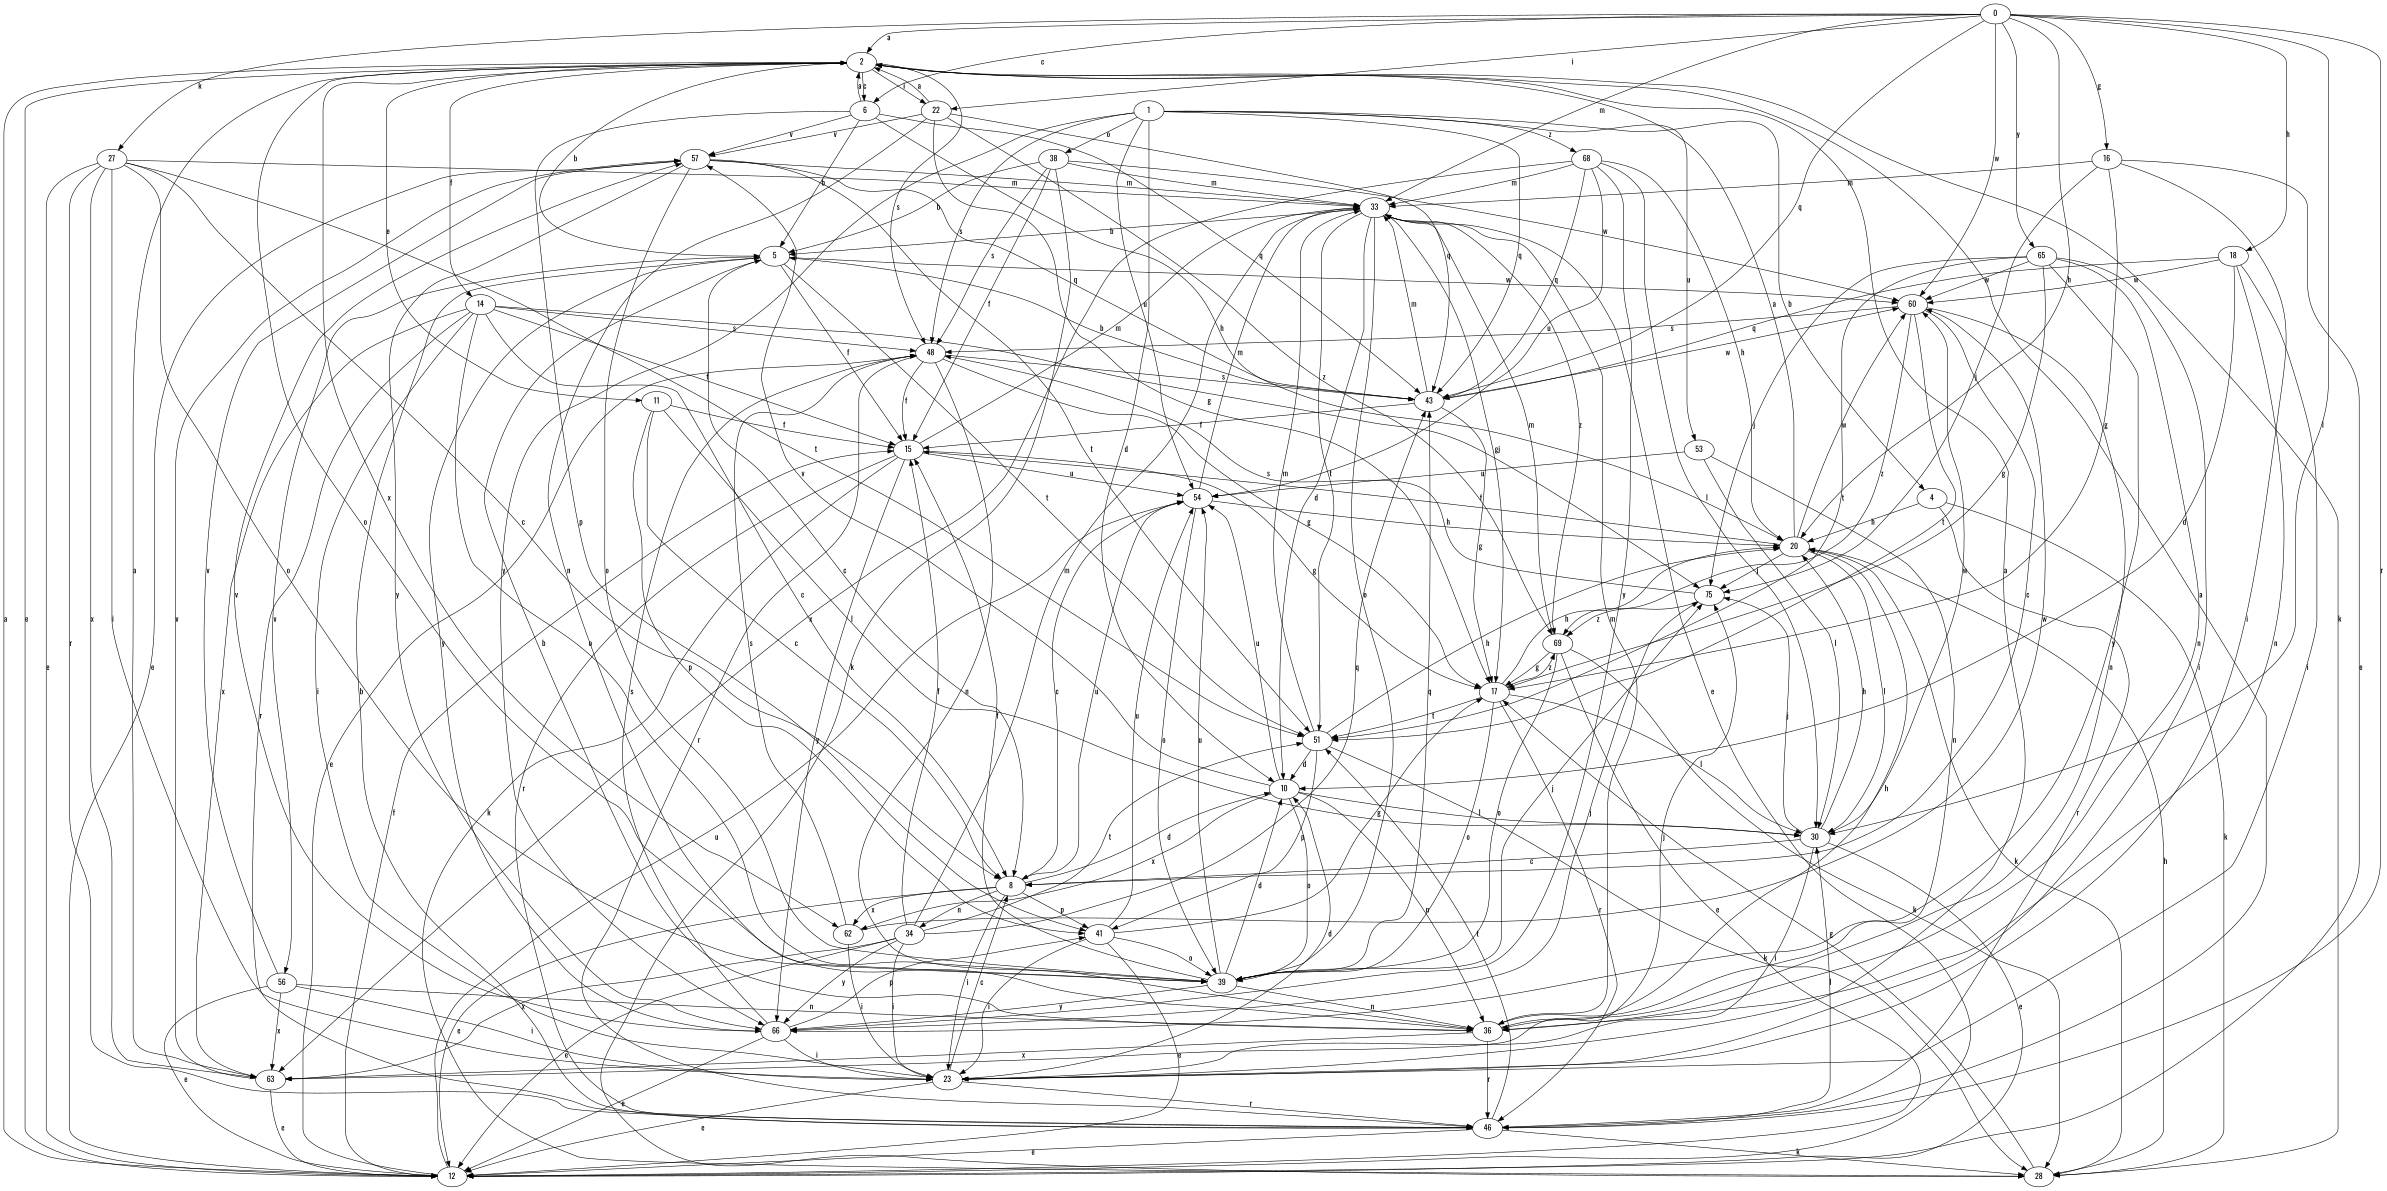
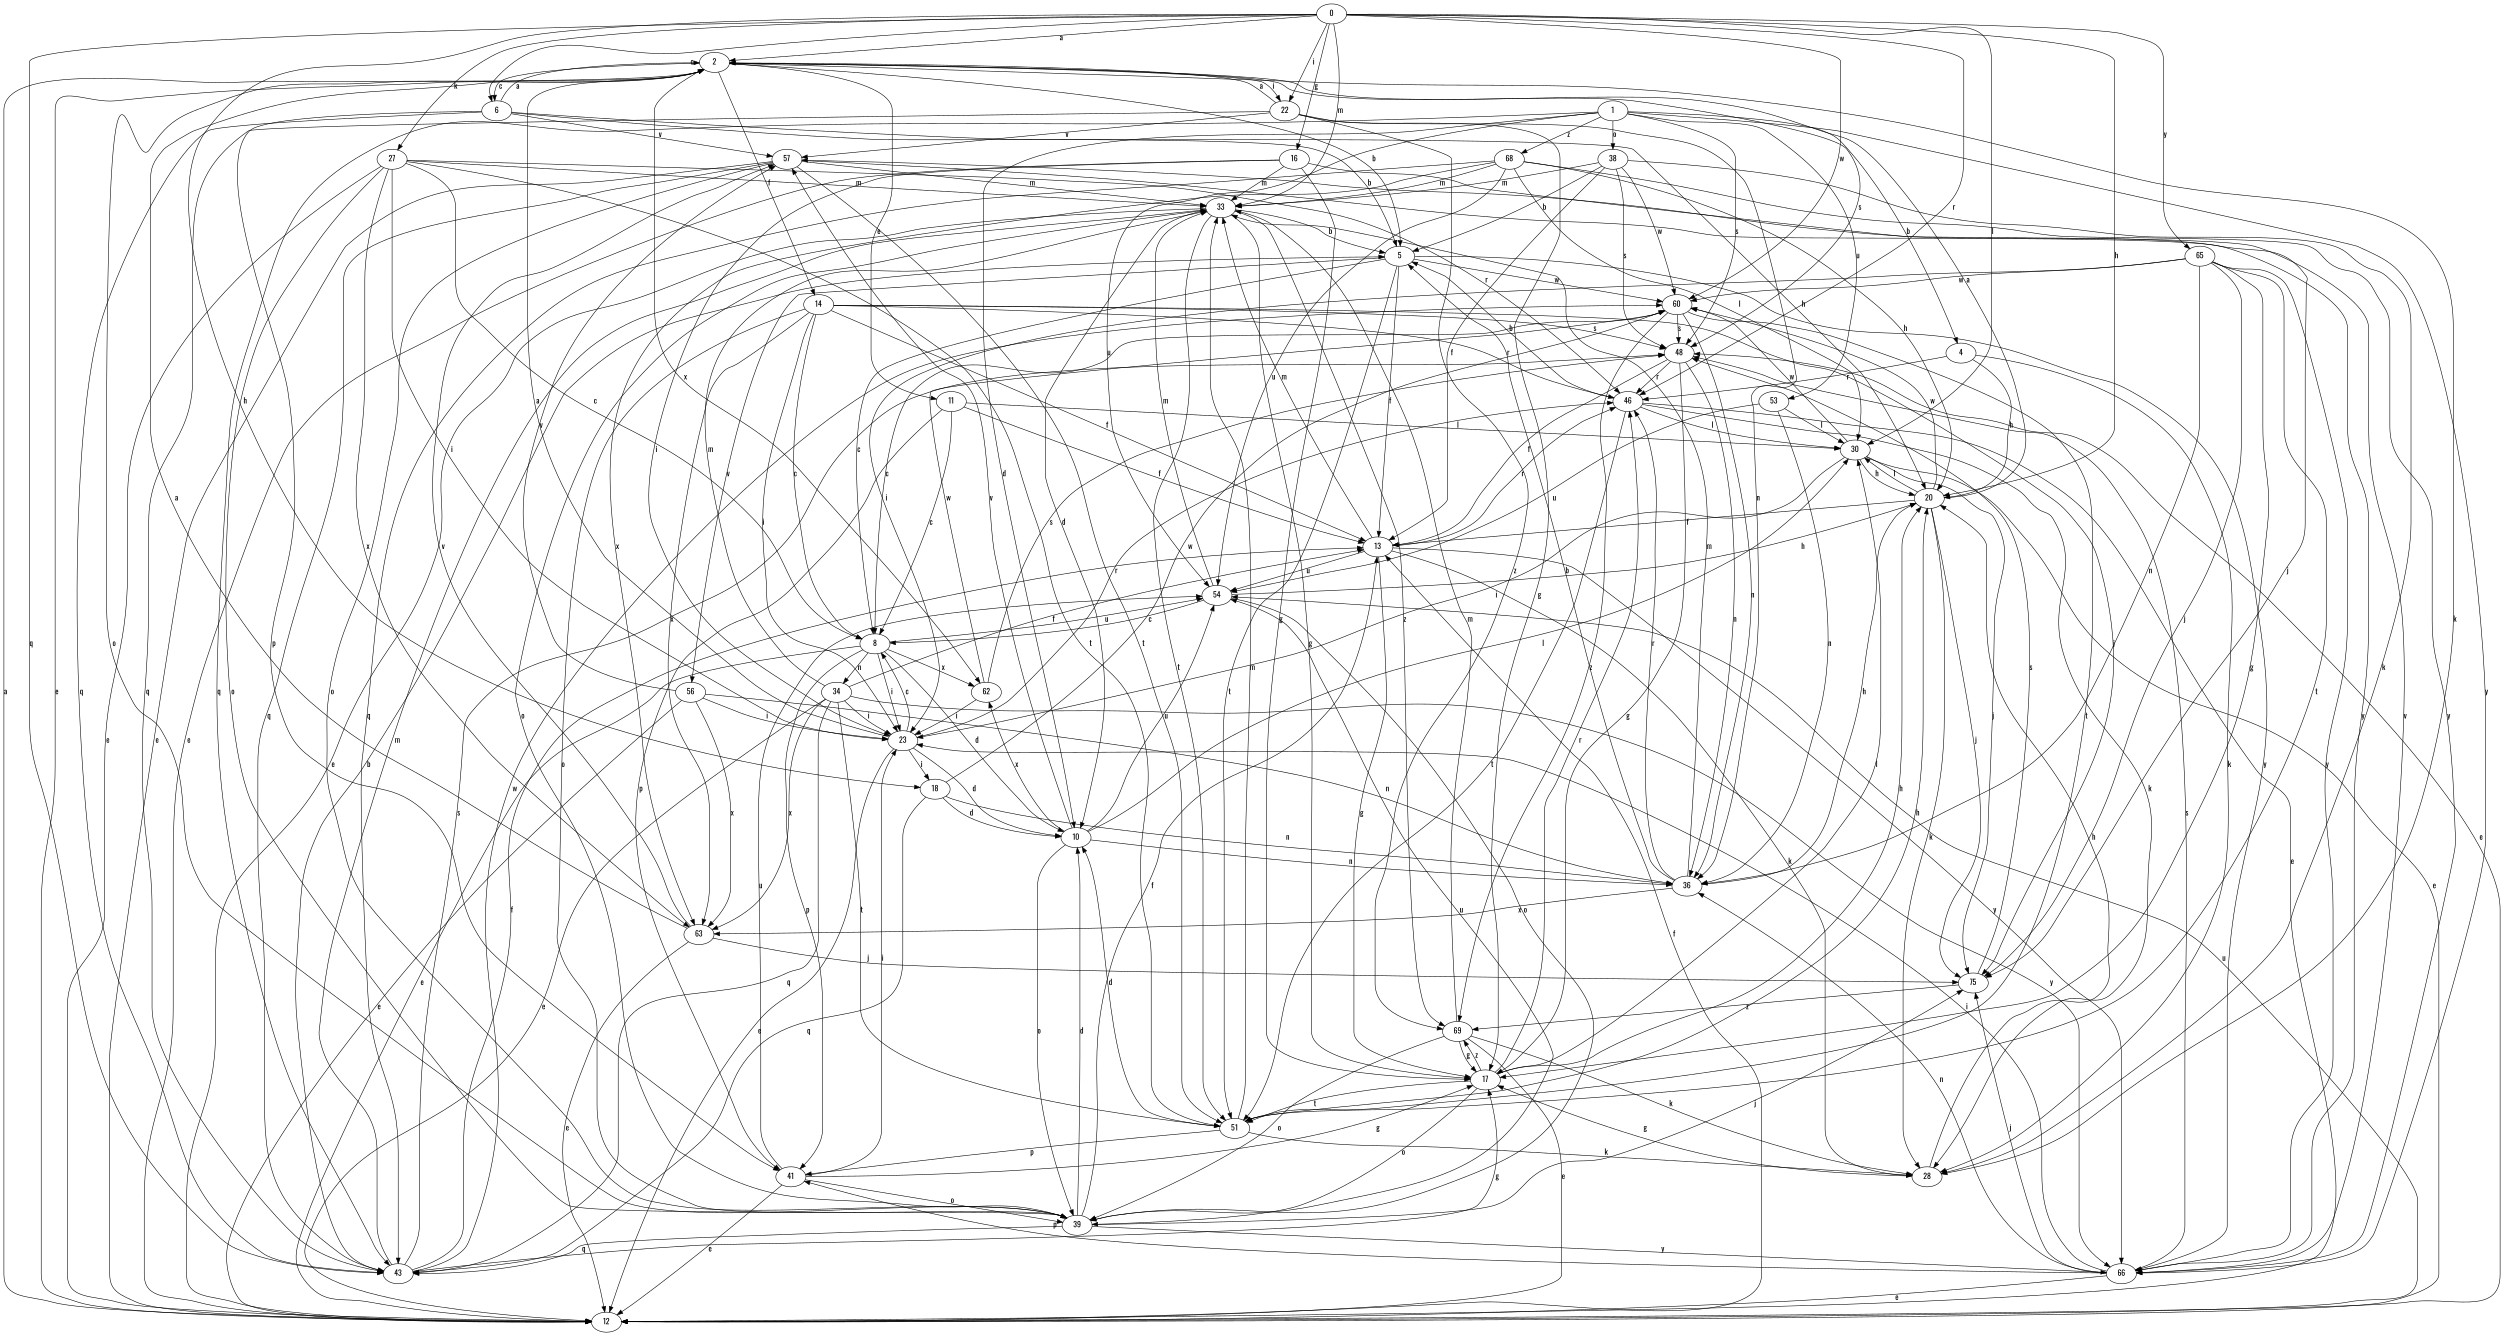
  strict digraph {
    fontname=Oswald
    node [fontname=Oswald]
    edge [fontname=Oswald]
    0
    2
    6
    16
    18
    20
    22
    27
    30
    33
    43
    46
    60
    65
    48
    5
    11
    12
    14
    28
    39
    62
    41
    57
    23
    n26 [label=75]
    17
    10
    36
-   15
+   15 [label=13]
    69
    8
    51
    63
    66
    1
    4
    38
    53
    54
    68
    56
    34
    0 -> 2 [label=a]
    0 -> 6 [label=c]
    0 -> 16 [label=g]
    0 -> 18 [label=h]
    0 -> 20 [label=h]
    0 -> 22 [label=i]
    0 -> 27 [label=k]
    0 -> 30 [label=l]
    0 -> 33 [label=m]
    0 -> 43 [label=q]
    0 -> 46 [label=r]
    0 -> 60 [label=w]
    0 -> 65 [label=y]
    2 -> 6 [label=c]
    2 -> 22 [label=i]
    2 -> 48 [label=s]
    2 -> 5 [label=b]
    2 -> 11 [label=e]
    2 -> 12 [label=e]
    2 -> 14 [label=f]
    2 -> 28 [label=k]
    2 -> 39 [label=o]
    2 -> 62 [label=x]
    6 -> 2 [label=a]
    6 -> 20 [label=h]
    6 -> 43 [label=q]
    6 -> 5 [label=b]
    6 -> 41 [label=p]
    6 -> 57 [label=v]
    16 -> 33 [label=m]
    16 -> 12 [label=e]
    16 -> 23 [label=i]
    16 -> n26 [label=j]
    16 -> 17 [label=g]
    18 -> 43 [label=q]
    18 -> 60 [label=w]
-   18 -> 23 [label=i]
+   23 -> 18 [label=i]
    18 -> 10 [label=d]
    18 -> 36 [label=n]
    20 -> 2 [label=a]
    20 -> 30 [label=l]
    20 -> 60 [label=w]
    20 -> 28 [label=k]
    20 -> n26 [label=j]
    20 -> 15 [label=f]
    22 -> 2 [label=a]
    22 -> 43 [label=q]
    22 -> 57 [label=v]
    22 -> 17 [label=g]
    22 -> 36 [label=n]
    22 -> 69 [label=z]
    27 -> 33 [label=m]
    27 -> 46 [label=r]
    27 -> 12 [label=e]
    27 -> 39 [label=o]
    27 -> 23 [label=i]
    27 -> 8 [label=c]
    27 -> 51 [label=t]
    27 -> 63 [label=x]
    30 -> 20 [label=h]
    30 -> 60 [label=w]
    30 -> 12 [label=e]
    30 -> 23 [label=i]
    30 -> n26 [label=j]
-   30 -> 8 [label=c]
    33 -> 5 [label=b]
    33 -> 12 [label=e]
    33 -> 39 [label=o]
    33 -> 17 [label=g]
    33 -> 10 [label=d]
    33 -> 69 [label=z]
    33 -> 51 [label=t]
    43 -> 33 [label=m]
    43 -> 60 [label=w]
-   48 -> 43 [label=s]
+   43 -> 48 [label=s]
    43 -> 5 [label=b]
    43 -> 17 [label=g]
    43 -> 15 [label=f]
-   46 -> 2 [label=a]
    46 -> 30 [label=l]
    46 -> 5 [label=b]
    46 -> 12 [label=e]
    46 -> 28 [label=k]
    46 -> 51 [label=t]
    60 -> 48 [label=s]
    60 -> 36 [label=n]
    60 -> 69 [label=z]
    60 -> 8 [label=c]
    60 -> 51 [label=t]
    65 -> 60 [label=w]
    65 -> 23 [label=i]
    65 -> n26 [label=j]
    65 -> 17 [label=g]
    65 -> 36 [label=n]
    65 -> 51 [label=t]
    65 -> 66 [label=y]
    48 -> 46 [label=r]
    48 -> 17 [label=g]
    48 -> 36 [label=n]
    48 -> 15 [label=f]
    5 -> 60 [label=w]
    5 -> 15 [label=f]
    5 -> 8 [label=c]
    5 -> 51 [label=t]
    5 -> 66 [label=y]
    5 -> 56 [label=v]
    11 -> 30 [label=l]
    11 -> 41 [label=p]
    11 -> 15 [label=f]
    11 -> 8 [label=c]
    12 -> 2 [label=a]
    12 -> 48 [label=e]
    12 -> 15 [label=f]
    12 -> 54 [label=u]
    14 -> 46 [label=r]
    14 -> 48 [label=s]
    14 -> 39 [label=o]
    14 -> 23 [label=i]
    14 -> n26 [label=j]
    14 -> 15 [label=f]
    14 -> 8 [label=c]
    14 -> 63 [label=x]
    28 -> 20 [label=h]
    28 -> 17 [label=g]
    39 -> 43 [label=q]
    39 -> n26 [label=j]
    39 -> 10 [label=d]
    39 -> 15 [label=f]
    39 -> 66 [label=y]
    39 -> 54 [label=u]
    62 -> 60 [label=w]
    62 -> 48 [label=s]
    62 -> 23 [label=i]
    41 -> 12 [label=e]
    41 -> 39 [label=o]
    41 -> 23 [label=i]
    41 -> 17 [label=g]
    41 -> 54 [label=u]
    57 -> 33 [label=m]
    57 -> 43 [label=q]
    57 -> 12 [label=e]
    57 -> 39 [label=o]
    57 -> 51 [label=t]
    57 -> 66 [label=y]
    23 -> 2 [label=a]
    23 -> 46 [label=r]
    23 -> 12 [label=e]
    23 -> 10 [label=d]
    23 -> 8 [label=c]
    n26 -> 48 [label=s]
    n26 -> 69 [label=z]
    17 -> 20 [label=h]
    17 -> 30 [label=l]
    17 -> 46 [label=r]
    17 -> 39 [label=o]
    17 -> 69 [label=z]
    17 -> 51 [label=t]
    10 -> 30 [label=l]
    10 -> 39 [label=o]
    10 -> 62 [label=x]
    10 -> 57 [label=v]
    10 -> 36 [label=n]
    10 -> 54 [label=u]
    36 -> 20 [label=h]
    36 -> 33 [label=m]
    36 -> 46 [label=r]
    36 -> 5 [label=b]
    36 -> 63 [label=x]
    15 -> 33 [label=m]
    15 -> 46 [label=r]
    15 -> 28 [label=k]
    15 -> 17 [label=g]
    15 -> 66 [label=y]
    15 -> 54 [label=u]
    69 -> 33 [label=m]
    69 -> 12 [label=e]
    69 -> 28 [label=k]
    69 -> 39 [label=o]
    69 -> 17 [label=g]
    8 -> 12 [label=e]
    8 -> 62 [label=x]
    8 -> 41 [label=p]
    8 -> 23 [label=i]
    8 -> 10 [label=d]
    8 -> 54 [label=u]
    8 -> 34 [label=n]
    51 -> 20 [label=h]
    51 -> 33 [label=m]
    51 -> 28 [label=k]
    51 -> 41 [label=p]
    51 -> 10 [label=d]
    63 -> 2 [label=a]
    63 -> 12 [label=e]
    63 -> 57 [label=v]
    63 -> n26 [label=j]
    66 -> 48 [label=s]
    66 -> 12 [label=e]
    66 -> 41 [label=p]
    66 -> 57 [label=v]
    66 -> 23 [label=i]
    66 -> n26 [label=j]
-   39 -> 36 [label=n]
+   66 -> 36 [label=n]
    1 -> 43 [label=q]
    1 -> 48 [label=s]
    1 -> 10 [label=d]
    1 -> 66 [label=y]
    1 -> 4 [label=b]
    1 -> 38 [label=o]
    1 -> 53 [label=u]
    1 -> 54 [label=u]
    1 -> 68 [label=z]
    4 -> 20 [label=h]
    4 -> 46 [label=r]
    4 -> 28 [label=k]
    38 -> 33 [label=m]
    38 -> 60 [label=w]
    38 -> 48 [label=s]
    38 -> 5 [label=b]
    38 -> 28 [label=k]
    38 -> 15 [label=f]
    53 -> 30 [label=l]
    53 -> 36 [label=n]
    53 -> 54 [label=u]
    54 -> 20 [label=h]
    54 -> 33 [label=m]
    54 -> 39 [label=o]
    54 -> 8 [label=c]
    68 -> 20 [label=h]
    68 -> 30 [label=l]
    68 -> 33 [label=m]
    68 -> 43 [label=q]
    68 -> 63 [label=x]
    68 -> 66 [label=y]
    68 -> 54 [label=u]
    56 -> 12 [label=e]
    56 -> 57 [label=v]
    56 -> 23 [label=i]
    56 -> 36 [label=n]
    56 -> 63 [label=x]
    34 -> 33 [label=m]
    34 -> 43 [label=q]
    34 -> 12 [label=e]
    34 -> 23 [label=i]
    34 -> 15 [label=f]
    34 -> 51 [label=t]
    34 -> 63 [label=x]
    34 -> 66 [label=y]
  }
